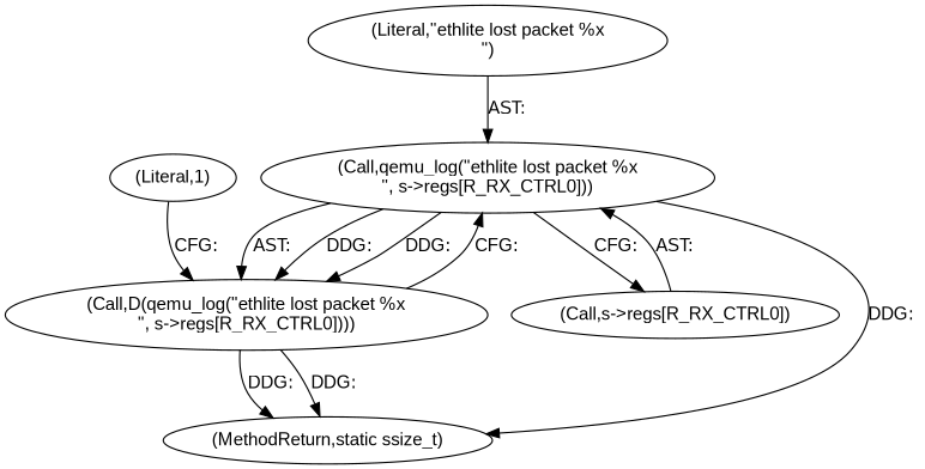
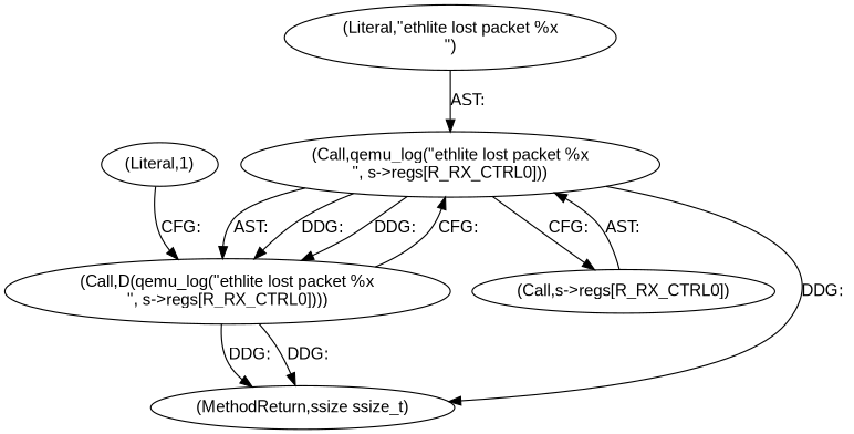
  digraph {
    fontname="Liberation Sans"
    node [fontname="Liberation Sans"]
    edge [fontname="Liberation Sans"]
    n1 [label="(Call,qemu_log(\"ethlite lost packet %x\n\", s->regs[R_RX_CTRL0]))"]
    n2 [label="(Call,D(qemu_log(\"ethlite lost packet %x\n\", s->regs[R_RX_CTRL0])))"]
    n3 [label="(Call,s->regs[R_RX_CTRL0])"]
-   n4 [label="(MethodReturn,static ssize_t)"]
+   n4 [label="(MethodReturn,ssize ssize_t)"]
    n5 [label="(Literal,1)"]
    n6 [label="(Literal,\"ethlite lost packet %x\n\")"]
    n1 -> n2 [label="AST: "]
    n1 -> n2 [label="DDG: "]
    n1 -> n2 [label="DDG: "]
    n1 -> n3 [label="CFG: "]
    n1 -> n4 [label="DDG: "]
    n2 -> n1 [label="CFG: "]
    n2 -> n4 [label="DDG: "]
    n2 -> n4 [label="DDG: "]
    n3 -> n1 [label="AST: "]
    n5 -> n2 [label="CFG: "]
    n6 -> n1 [label="AST: "]
  }
